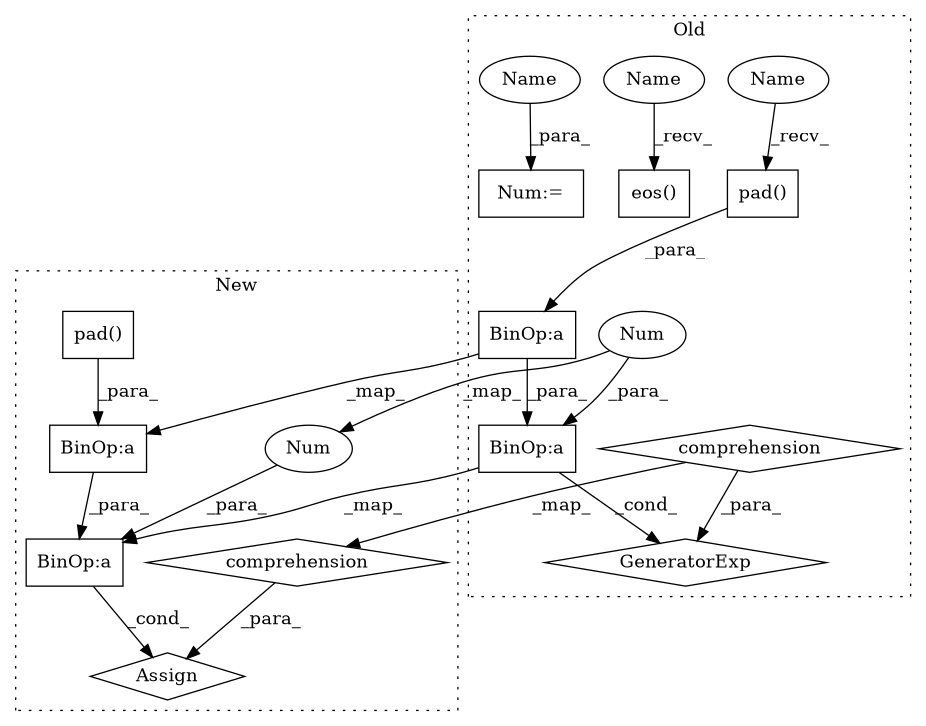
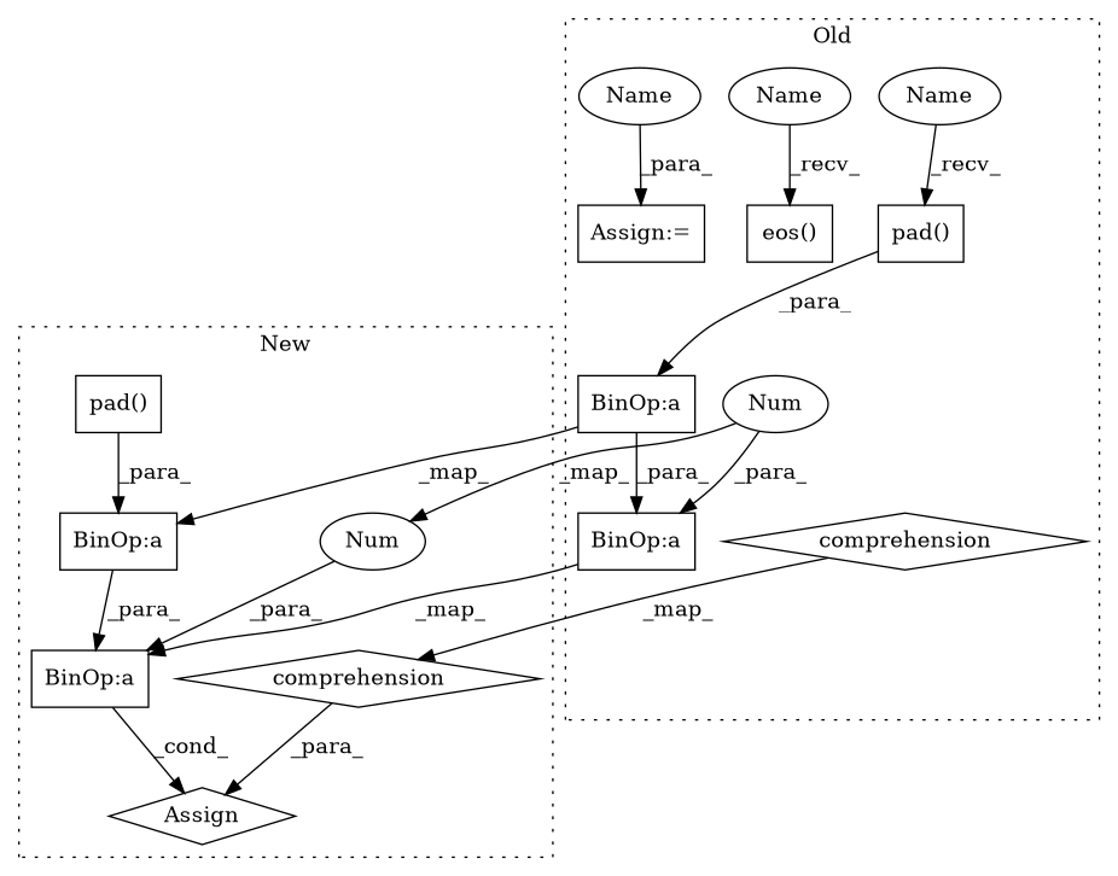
  digraph {
    node [a=82 l=3 s=1214 shape=box]
    n1 [a=75 l=14 label="pad()"]
-   n2 [a=68 label="Num:=" s=1183]
+   n2 [a=68 label="Assign:=" s=1183]
    n3 [label="BinOp:a" s=1428]
    n4 [l=38 label="BinOp:a" s=1404]
-   n5 [a=55 l=63 label=GeneratorExp s=1402 shape=diamond]
    n6 [a=75 l=14 label="eos()" s=1248]
    n7 [a=76 l=1 label=Num s=1442 shape=ellipse]
    n8 [a=45 label=comprehension s=1444 shape=diamond]
    n9 [a=87 l=8 label=Name shape=ellipse]
    n10 [a=87 l=8 label=Name s=1248 shape=ellipse]
    n11 [a=87 l=8 label=Name s=1186 shape=ellipse]
    n12 [a=106 l=63 label=Assign s=1541 shape=diamond]
    n13 [a=75 l=24 label="pad()" s=1175]
    n14 [label="BinOp:a" s=1567]
    n15 [l=38 label="BinOp:a" s=1543]
    n16 [a=76 l=1 label=Num s=1581 shape=ellipse]
    n17 [a=45 label=comprehension s=1583 shape=diamond]
    subgraph cluster_1 {
      label=Old
      style=dotted
      n1
      n2
      n3
      n4
-     n5
      n6
      n7
      n8
      n9
      n10
      n11
    }
    subgraph cluster_2 {
      label=New
      style=dotted
      n12
      n13
      n14
      n15
      n16
      n17
    }
    n1 -> n3 [label=_para_]
    n3 -> n4 [label=_para_]
    n3 -> n14 [label=_map_]
-   n4 -> n5 [label=_cond_]
    n4 -> n15 [label=_map_]
    n7 -> n4 [label=_para_]
    n7 -> n16 [label=_map_]
-   n8 -> n5 [label=_para_]
    n8 -> n17 [label=_map_]
    n9 -> n1 [label=_recv_]
    n10 -> n6 [label=_recv_]
    n11 -> n2 [label=_para_]
    n13 -> n14 [label=_para_]
    n14 -> n15 [label=_para_]
    n15 -> n12 [label=_cond_]
    n16 -> n15 [label=_para_]
    n17 -> n12 [label=_para_]
  }
